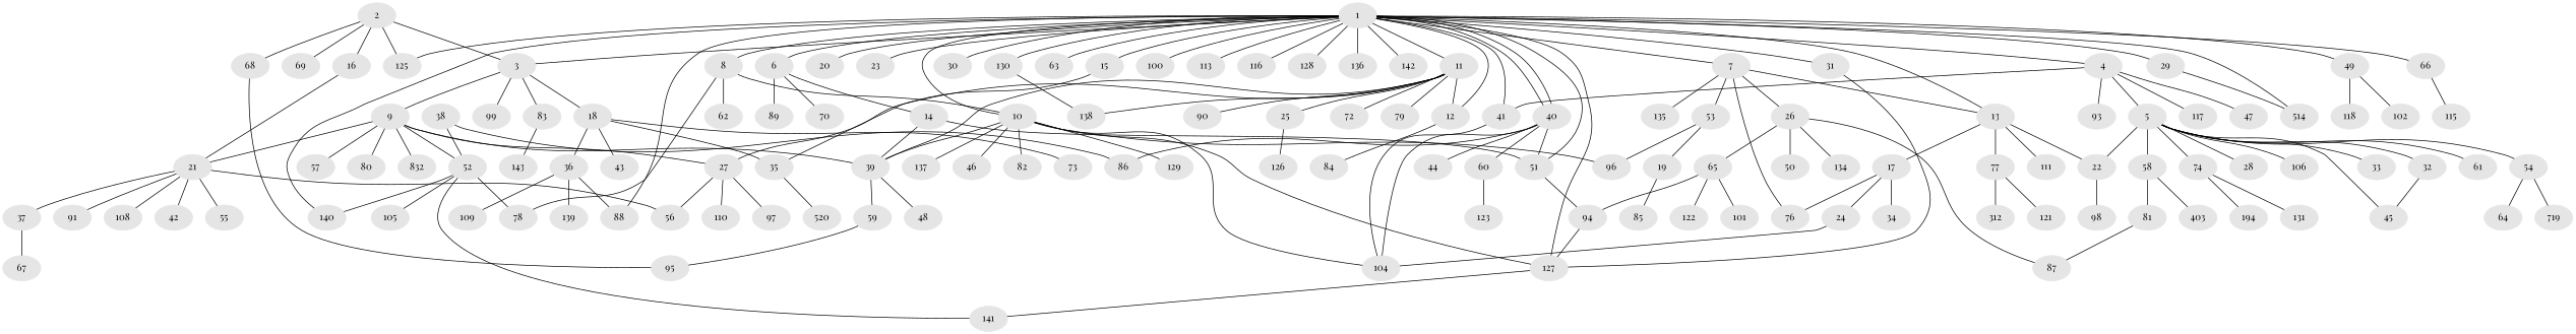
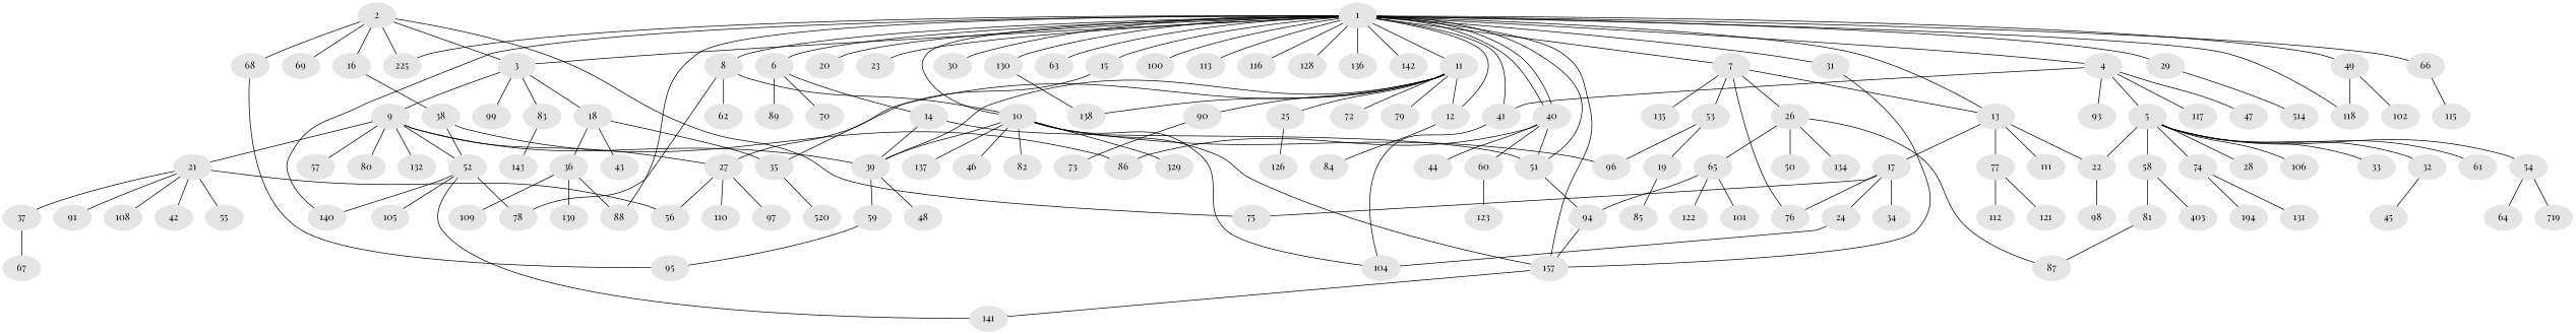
  graph {
    fontname="Playfair Display"
    node [color=gray90 fontname="Playfair Display" style=filled]
    edge [fontname="Playfair Display"]
    1
    3
    4
    6
    7
    8
    10
    11
    12
    13
    15
    20
    23
    29
    30
    31
    40
    41
    49
    51
    63
    66
    88
    100
    113
    116
    118
-   127
+   127 [label=157]
    128
    130
    136
    140
    142
-   125
+   125 [label=225]
    2
    16
    68
    69
+   75
    9
    18
    83
    99
    5
    47
    93
    117
    14
    70
    89
    26
    53
    76
    135
    62
    78
    46
    82
    96
    104
-   129
+   129 [label=329]
    137
    39
    27
    25
    72
    79
    90
    138
    84
    22
    17
    77
    111
    35
    n76 [label=514]
    86
    44
    60
    102
    94
    115
    141
    38
    95
    21
    52
    57
    80
-   132 [label=832]
+   132
    43
    36
    73
    143
    28
    32
    33
    45
    54
    58
    61
    74
    106
    50
    65
    87
    134
    98
    64
    n110 [label=719]
    81
    n112 [label=403]
    n113 [label=194]
    131
    19
    85
    37
    42
    55
    56
    91
    108
    97
    110
    105
    59
    126
    48
    24
    34
-   112 [label=312]
+   112
    121
    n133 [label=520]
    109
    139
    67
    101
    122
    123
    1 -- 3
    1 -- 4
    1 -- 6
    1 -- 7
    1 -- 8
    1 -- 10
    1 -- 11
    1 -- 12
    1 -- 13
    1 -- 15
    1 -- 20
    1 -- 23
    1 -- 29
    1 -- 30
    1 -- 31
    1 -- 40
    1 -- 40
    1 -- 41
    1 -- 49
    1 -- 51
    1 -- 63
    1 -- 66
    1 -- 88
    1 -- 100
    1 -- 113
    1 -- 116
-   1 -- n76
+   1 -- 118
    1 -- 127
    1 -- 128
    1 -- 130
    1 -- 136
    1 -- 140
    1 -- 142
    1 -- 125
    3 -- 9
    3 -- 18
    3 -- 83
    3 -- 99
    4 -- 41
    4 -- 5
    4 -- 47
    4 -- 93
    4 -- 117
    6 -- 14
    6 -- 70
    6 -- 89
    7 -- 13
    7 -- 26
    7 -- 53
    7 -- 76
    7 -- 135
    8 -- 10
    8 -- 62
    8 -- 78
    10 -- 127
    10 -- 46
    10 -- 82
    10 -- 96
    10 -- 104
    10 -- 129
    10 -- 137
    10 -- 39
    11 -- 12
    11 -- 39
    11 -- 27
    11 -- 25
    11 -- 72
    11 -- 79
    11 -- 90
    11 -- 138
    12 -- 84
    13 -- 22
    13 -- 17
    13 -- 77
    13 -- 111
    15 -- 35
    29 -- n76
    31 -- 127
    40 -- 51
-   40 -- 104
    40 -- 86
    40 -- 44
    40 -- 60
    41 -- 104
    49 -- 118
    49 -- 102
    51 -- 94
    66 -- 115
    127 -- 141
    130 -- 138
    2 -- 3
    2 -- 125
    2 -- 16
    2 -- 68
    2 -- 69
-   16 -- 21
+   2 -- 75
+   16 -- 38
    68 -- 95
    9 -- 39
    9 -- 27
    9 -- 21
    9 -- 52
    9 -- 57
    9 -- 80
    9 -- 132
    18 -- 35
    18 -- 43
    18 -- 36
-   18 -- 73
+   90 -- 73
    83 -- 143
    5 -- 22
    5 -- 28
    5 -- 32
    5 -- 33
-   5 -- 45
    5 -- 54
    5 -- 58
    5 -- 61
    5 -- 74
    5 -- 106
    14 -- 51
    14 -- 39
    26 -- 50
    26 -- 65
    26 -- 87
    26 -- 134
    53 -- 96
    53 -- 19
    39 -- 59
    39 -- 48
    27 -- 56
    27 -- 97
    27 -- 110
    25 -- 126
    22 -- 98
+   17 -- 75
    17 -- 76
    17 -- 24
    17 -- 34
    77 -- 112
    77 -- 121
    35 -- n133
    60 -- 123
    94 -- 127
    38 -- 86
    38 -- 52
    21 -- 37
    21 -- 42
    21 -- 55
    21 -- 56
    21 -- 91
    21 -- 108
    52 -- 140
    52 -- 78
    52 -- 141
    52 -- 105
    36 -- 88
    36 -- 109
    36 -- 139
    32 -- 45
    54 -- 64
    54 -- n110
    58 -- 81
    58 -- n112
    74 -- n113
    74 -- 131
    65 -- 94
    65 -- 101
    65 -- 122
    81 -- 87
    19 -- 85
    37 -- 67
    59 -- 95
    24 -- 104
  }
